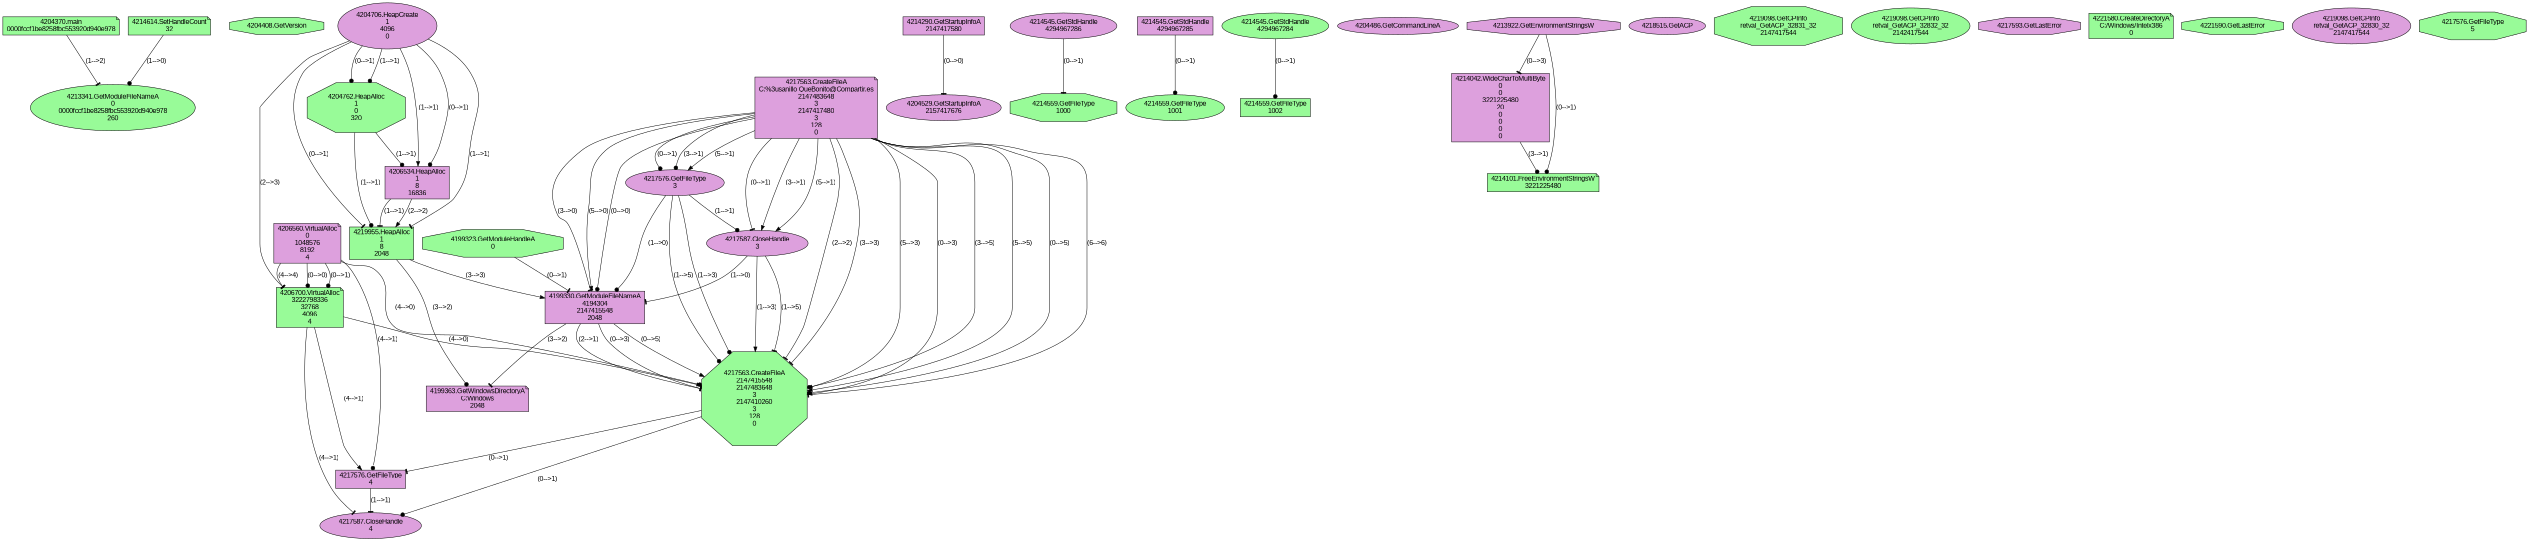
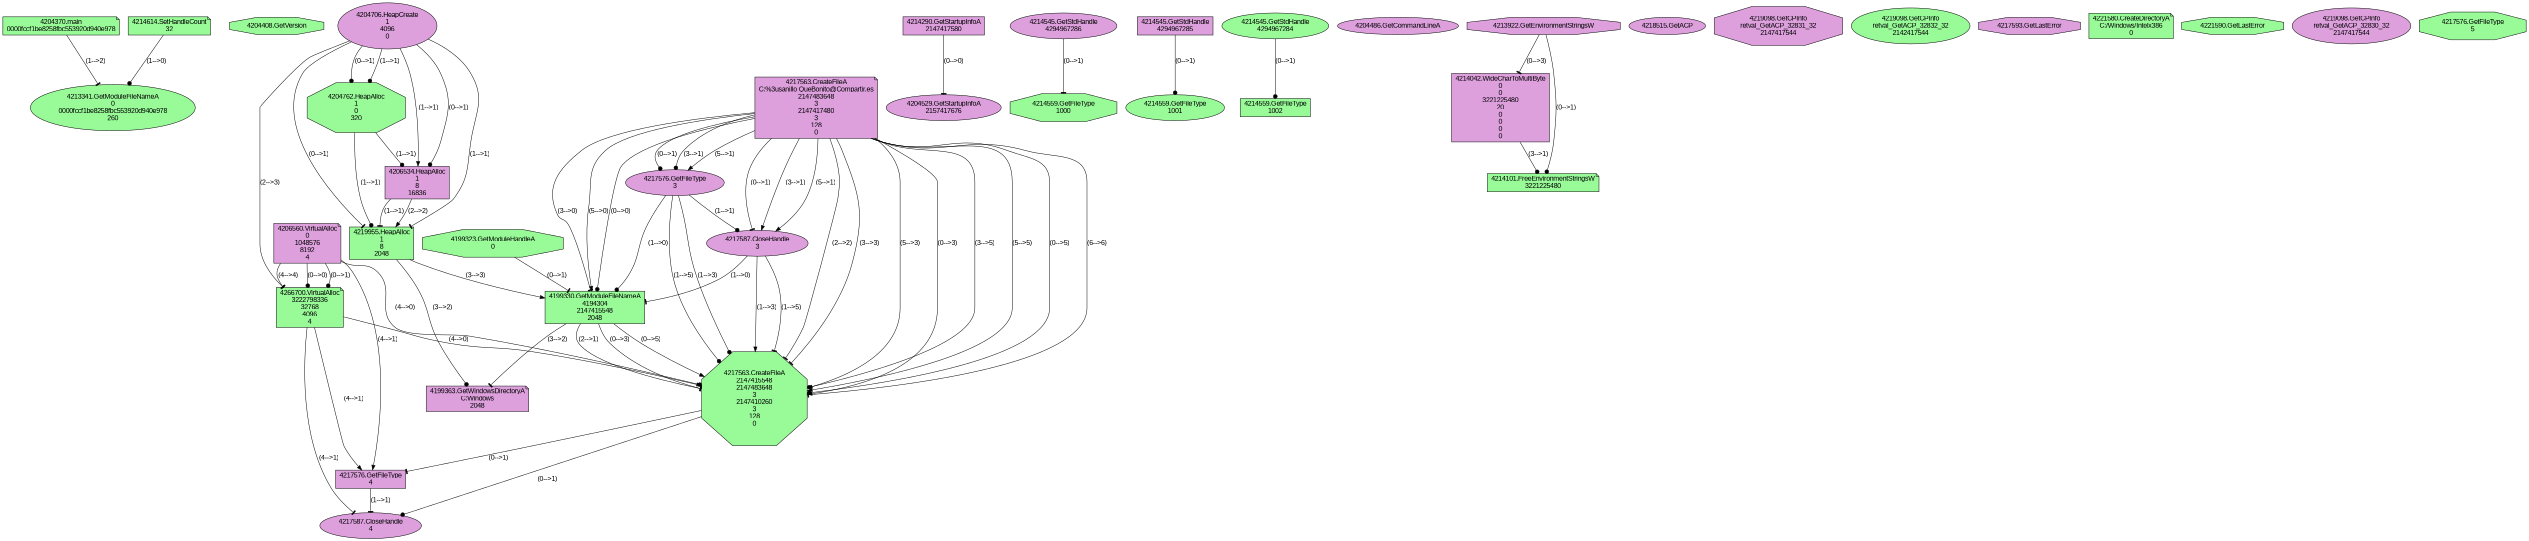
  digraph {
    fontname="Liberation Sans"
    node [fillcolor=plum fontname="Liberation Sans" shape=ellipse style=filled]
    edge [arrowhead=dot fontname="Liberation Sans"]
    n1 [fillcolor=palegreen label="4204370.main\n0000fccf1be8258fbc553920d940e978" shape=note]
    n2 [fillcolor=palegreen label="4213341.GetModuleFileNameA\n0\n0000fccf1be8258fbc553920d940e978\n260"]
    n3 [fillcolor=palegreen label="4204408.GetVersion\n" shape=octagon]
    n4 [label="4204706.HeapCreate\n1\n4096\n0"]
    n5 [fillcolor=palegreen label="4204762.HeapAlloc\n1\n0\n320" shape=octagon]
    n6 [label="4206534.HeapAlloc\n1\n8\n16836" shape=box]
-   n7 [fillcolor=palegreen label="4206700.VirtualAlloc\n3222798336\n32768\n4096\n4" shape=note]
+   n7 [fillcolor=palegreen label="4266700.VirtualAlloc\n3222798336\n32768\n4096\n4" shape=note]
    n8 [fillcolor=palegreen label="4219955.HeapAlloc\n1\n8\n2048" shape=box]
    n9 [fillcolor=palegreen label="4217563.CreateFileA\n2147415548\n2147483648\n3\n2147410260\n3\n128\n0" shape=octagon]
    n10 [label="4217576.GetFileType\n4" shape=box]
    n11 [label="4217587.CloseHandle\n4"]
-   n12 [label="4199330.GetModuleFileNameA\n4194304\n2147415548\n2048" shape=box]
+   n12 [fillcolor=palegreen label="4199330.GetModuleFileNameA\n4194304\n2147415548\n2048" shape=box]
    n13 [label="4199363.GetWindowsDirectoryA\nC:\Windows\n2048" shape=note]
    n14 [label="4206560.VirtualAlloc\n0\n1048576\n8192\n4" shape=note]
    n15 [label="4214290.GetStartupInfoA\n2147417580" shape=box]
    n16 [label="4204529.GetStartupInfoA\n2157417676"]
    n17 [label="4214545.GetStdHandle\n4294967286"]
    n18 [fillcolor=palegreen label="4214559.GetFileType\n1000" shape=octagon]
    n19 [label="4214545.GetStdHandle\n4294967285" shape=box]
    n20 [fillcolor=palegreen label="4214559.GetFileType\n1001"]
    n21 [fillcolor=palegreen label="4214545.GetStdHandle\n4294967284"]
    n22 [fillcolor=palegreen label="4214559.GetFileType\n1002" shape=box]
    n23 [fillcolor=palegreen label="4214614.SetHandleCount\n32" shape=note]
    n24 [label="4204486.GetCommandLineA\n"]
    n25 [label="4213922.GetEnvironmentStringsW\n" shape=octagon]
    n26 [label="4214042.WideCharToMultiByte\n0\n0\n3221225480\n20\n0\n0\n0\n0" shape=box]
    n27 [fillcolor=palegreen label="4214101.FreeEnvironmentStringsW\n3221225480" shape=note]
    n28 [label="4218515.GetACP\n"]
-   n29 [fillcolor=palegreen label="4219098.GetCPInfo\nretval_GetACP_32831_32\n2147417544" shape=octagon]
+   n29 [label="4219098.GetCPInfo\nretval_GetACP_32831_32\n2147417544" shape=octagon]
    n30 [fillcolor=palegreen label="4219098.GetCPInfo\nretval_GetACP_32832_32\n2142417544"]
    n31 [fillcolor=palegreen label="4199323.GetModuleHandleA\n0" shape=octagon]
    n32 [label="4217563.CreateFileA\nC:\Gusanillo QueBonito@Compartir.es\n2147483648\n3\n2147417480\n3\n128\n0" shape=note]
    n33 [label="4217576.GetFileType\n3"]
    n34 [label="4217587.CloseHandle\n3"]
    n35 [label="4217593.GetLastError\n" shape=octagon]
    n36 [fillcolor=palegreen label="4221580.CreateDirectoryA\nC:/Windows/Intelx386\n0" shape=note]
    n37 [fillcolor=palegreen label="4221590.GetLastError\n" shape=octagon]
    n38 [label="4219098.GetCPInfo\nretval_GetACP_32830_32\n2147417544"]
    n39 [fillcolor=palegreen label="4217576.GetFileType\n5" shape=octagon]
    n1 -> n2 [arrowhead=tee label="(1-->2)"]
    n4 -> n5 [label="(1-->1)"]
    n4 -> n5 [label="(0-->1)"]
    n4 -> n6 [arrowhead=normal label="(1-->1)"]
    n4 -> n6 [label="(0-->1)"]
    n4 -> n7 [arrowhead=tee label="(2-->3)"]
    n4 -> n8 [arrowhead=tee label="(1-->1)"]
    n4 -> n8 [arrowhead=tee label="(0-->1)"]
    n5 -> n6 [label="(1-->1)"]
    n5 -> n8 [label="(1-->1)"]
    n6 -> n8 [arrowhead=tee label="(1-->1)"]
    n6 -> n8 [arrowhead=normal label="(2-->2)"]
    n7 -> n9 [arrowhead=normal label="(4-->0)"]
    n7 -> n10 [arrowhead=normal label="(4-->1)"]
    n7 -> n11 [arrowhead=tee label="(4-->1)"]
    n8 -> n12 [arrowhead=normal label="(3-->3)"]
    n8 -> n13 [label="(3-->2)"]
    n9 -> n10 [arrowhead=tee label="(0-->1)"]
    n9 -> n11 [label="(0-->1)"]
    n10 -> n11 [arrowhead=tee label="(1-->1)"]
    n12 -> n9 [arrowhead=tee label="(2-->1)"]
    n12 -> n9 [arrowhead=tee label="(0-->3)"]
    n12 -> n9 [arrowhead=normal label="(0-->5)"]
    n12 -> n13 [arrowhead=tee label="(3-->2)"]
    n14 -> n7 [label="(0-->1)"]
    n14 -> n7 [arrowhead=tee label="(4-->4)"]
    n14 -> n7 [label="(0-->0)"]
    n14 -> n9 [label="(4-->0)"]
-   n14 -> n10 [label="(4-->1)"]
+   n14 -> n10 [arrowhead=normal label="(4-->1)"]
    n15 -> n16 [arrowhead=tee label="(0-->0)"]
    n17 -> n18 [arrowhead=tee label="(0-->1)"]
    n19 -> n20 [label="(0-->1)"]
    n21 -> n22 [label="(0-->1)"]
    n23 -> n2 [label="(1-->0)"]
    n25 -> n26 [arrowhead=tee label="(0-->3)"]
    n25 -> n27 [label="(0-->1)"]
    n26 -> n27 [label="(3-->1)"]
    n31 -> n12 [arrowhead=tee label="(0-->1)"]
    n32 -> n9 [arrowhead=tee label="(2-->2)"]
    n32 -> n9 [arrowhead=tee label="(3-->3)"]
    n32 -> n9 [arrowhead=normal label="(5-->3)"]
    n32 -> n9 [arrowhead=normal label="(0-->3)"]
    n32 -> n9 [label="(3-->5)"]
    n32 -> n9 [arrowhead=normal label="(5-->5)"]
    n32 -> n9 [label="(0-->5)"]
    n32 -> n9 [arrowhead=tee label="(6-->6)"]
    n32 -> n12 [arrowhead=tee label="(3-->0)"]
    n32 -> n12 [arrowhead=normal label="(5-->0)"]
    n32 -> n12 [label="(0-->0)"]
    n32 -> n33 [label="(3-->1)"]
    n32 -> n33 [arrowhead=normal label="(5-->1)"]
    n32 -> n33 [label="(0-->1)"]
    n32 -> n34 [arrowhead=normal label="(3-->1)"]
    n32 -> n34 [arrowhead=normal label="(5-->1)"]
    n32 -> n34 [arrowhead=tee label="(0-->1)"]
    n33 -> n9 [label="(1-->3)"]
    n33 -> n9 [label="(1-->5)"]
    n33 -> n12 [label="(1-->0)"]
    n33 -> n34 [label="(1-->1)"]
    n34 -> n9 [arrowhead=normal label="(1-->3)"]
    n34 -> n9 [arrowhead=tee label="(1-->5)"]
    n34 -> n12 [arrowhead=tee label="(1-->0)"]
  }
